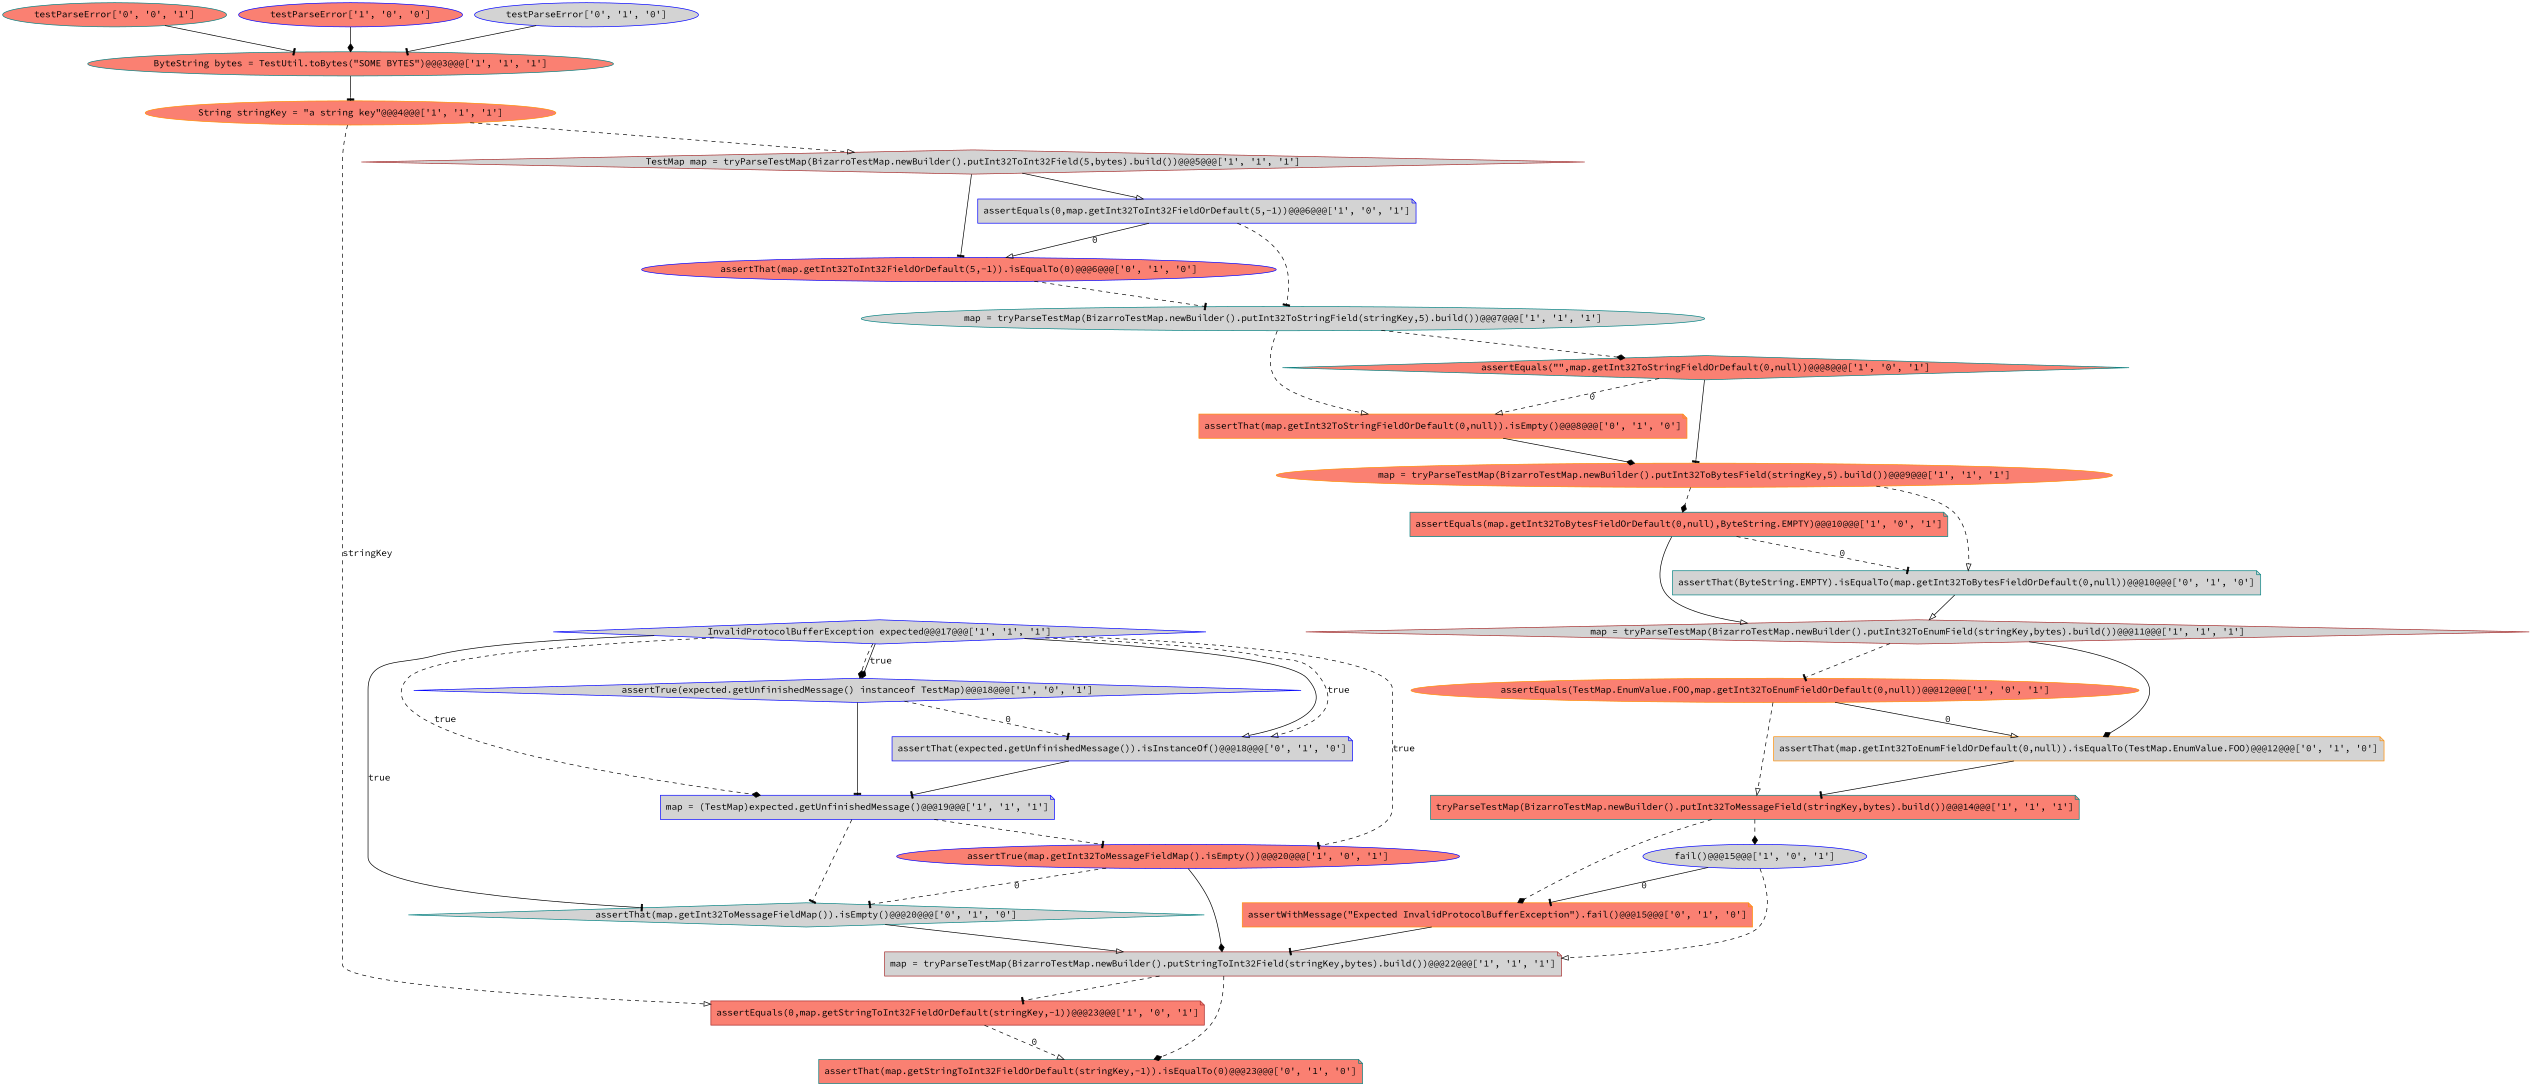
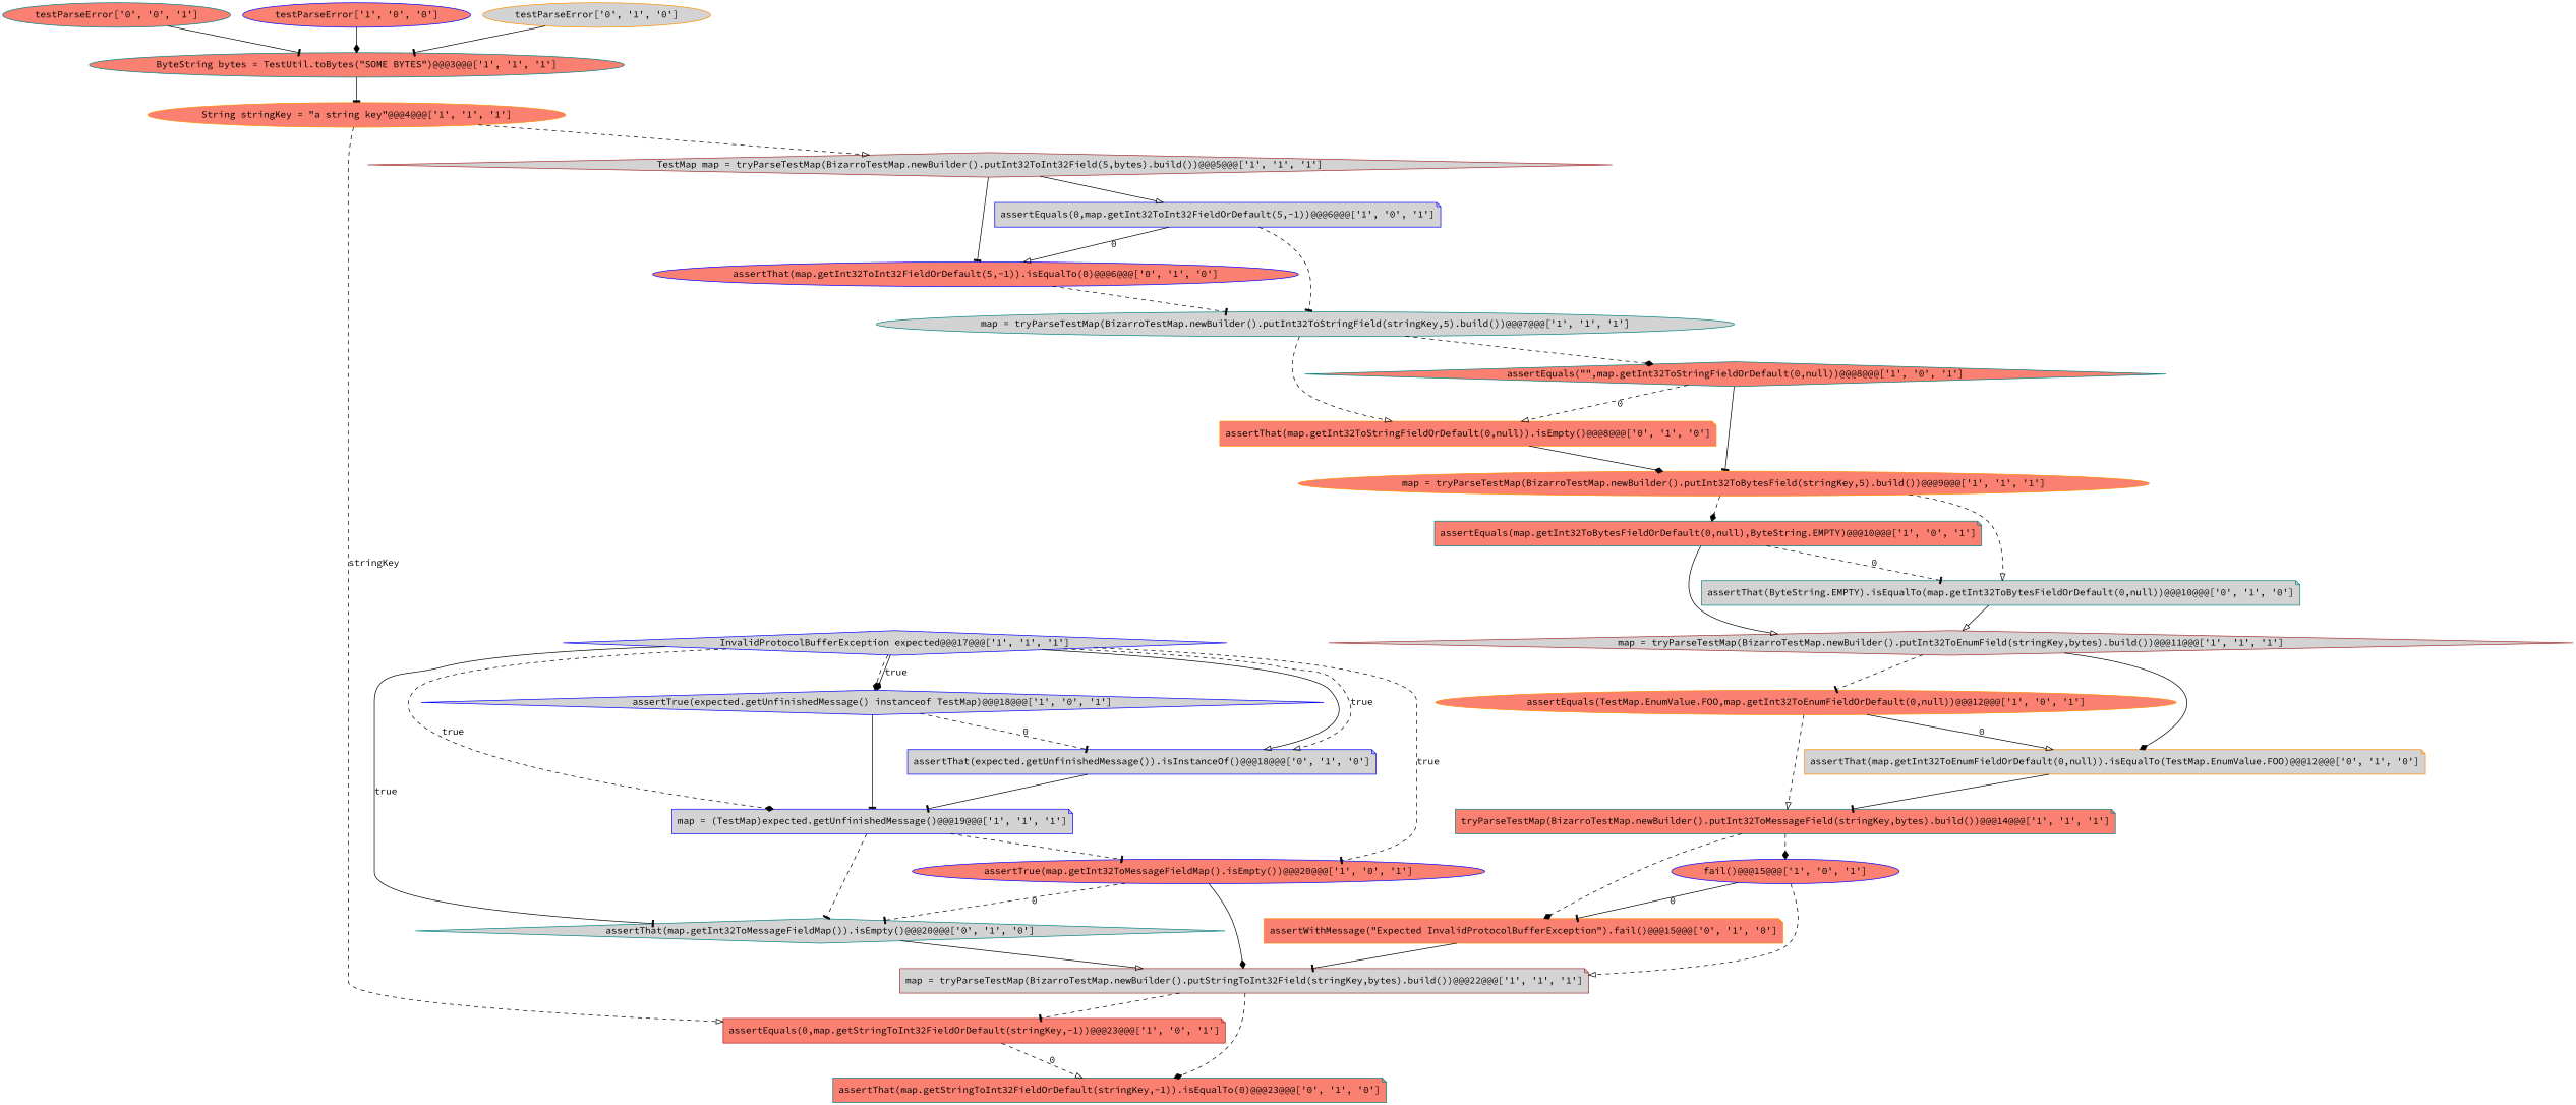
  digraph {
    fontname="Source Code Pro"
    node [color=teal fillcolor=salmon fontname="Source Code Pro" shape=note style=filled]
    edge [arrowhead=tee fontname="Source Code Pro" style=dashed]
    n1 [label="ByteString bytes = TestUtil.toBytes(\"SOME BYTES\")@@@3@@@['1', '1', '1']" shape=ellipse]
    n2 [color=darkorange label="String stringKey = \"a string key\"@@@4@@@['1', '1', '1']" shape=ellipse]
    n3 [color=brown label="assertEquals(0,map.getStringToInt32FieldOrDefault(stringKey,-1))@@@23@@@['1', '0', '1']"]
    n4 [color=brown fillcolor=lightgrey label="TestMap map = tryParseTestMap(BizarroTestMap.newBuilder().putInt32ToInt32Field(5,bytes).build())@@@5@@@['1', '1', '1']" shape=diamond]
    n5 [label="assertThat(map.getStringToInt32FieldOrDefault(stringKey,-1)).isEqualTo(0)@@@23@@@['0', '1', '0']"]
    n6 [fillcolor=lightgrey label="map = tryParseTestMap(BizarroTestMap.newBuilder().putInt32ToStringField(stringKey,5).build())@@@7@@@['1', '1', '1']" shape=ellipse]
    n7 [color=darkorange label="assertThat(map.getInt32ToStringFieldOrDefault(0,null)).isEmpty()@@@8@@@['0', '1', '0']"]
    n8 [label="assertEquals(\"\",map.getInt32ToStringFieldOrDefault(0,null))@@@8@@@['1', '0', '1']" shape=diamond]
    n9 [color=darkorange label="map = tryParseTestMap(BizarroTestMap.newBuilder().putInt32ToBytesField(stringKey,5).build())@@@9@@@['1', '1', '1']" shape=ellipse]
    n10 [color=blue fillcolor=lightgrey label="InvalidProtocolBufferException expected@@@17@@@['1', '1', '1']" shape=diamond]
    n11 [color=blue fillcolor=lightgrey label="assertTrue(expected.getUnfinishedMessage() instanceof TestMap)@@@18@@@['1', '0', '1']" shape=diamond]
    n12 [color=blue fillcolor=lightgrey label="assertThat(expected.getUnfinishedMessage()).isInstanceOf()@@@18@@@['0', '1', '0']"]
    n13 [color=blue fillcolor=lightgrey label="map = (TestMap)expected.getUnfinishedMessage()@@@19@@@['1', '1', '1']"]
    n14 [fillcolor=lightgrey label="assertThat(map.getInt32ToMessageFieldMap()).isEmpty()@@@20@@@['0', '1', '0']" shape=diamond]
    n15 [color=blue label="assertTrue(map.getInt32ToMessageFieldMap().isEmpty())@@@20@@@['1', '0', '1']" shape=ellipse]
    n16 [color=brown fillcolor=lightgrey label="map = tryParseTestMap(BizarroTestMap.newBuilder().putStringToInt32Field(stringKey,bytes).build())@@@22@@@['1', '1', '1']"]
    n17 [label="assertEquals(map.getInt32ToBytesFieldOrDefault(0,null),ByteString.EMPTY)@@@10@@@['1', '0', '1']"]
    n18 [color=brown fillcolor=lightgrey label="map = tryParseTestMap(BizarroTestMap.newBuilder().putInt32ToEnumField(stringKey,bytes).build())@@@11@@@['1', '1', '1']" shape=diamond]
    n19 [fillcolor=lightgrey label="assertThat(ByteString.EMPTY).isEqualTo(map.getInt32ToBytesFieldOrDefault(0,null))@@@10@@@['0', '1', '0']"]
    n20 [color=darkorange label="assertEquals(TestMap.EnumValue.FOO,map.getInt32ToEnumFieldOrDefault(0,null))@@@12@@@['1', '0', '1']" shape=ellipse]
    n21 [color=darkorange fillcolor=lightgrey label="assertThat(map.getInt32ToEnumFieldOrDefault(0,null)).isEqualTo(TestMap.EnumValue.FOO)@@@12@@@['0', '1', '0']"]
    n22 [color=blue label="assertThat(map.getInt32ToInt32FieldOrDefault(5,-1)).isEqualTo(0)@@@6@@@['0', '1', '0']" shape=ellipse]
    n23 [color=blue fillcolor=lightgrey label="assertEquals(0,map.getInt32ToInt32FieldOrDefault(5,-1))@@@6@@@['1', '0', '1']"]
    n24 [color=darkorange label="assertWithMessage(\"Expected InvalidProtocolBufferException\").fail()@@@15@@@['0', '1', '0']"]
    n25 [label="testParseError['0', '0', '1']" shape=ellipse]
    n26 [color=blue label="testParseError['1', '0', '0']" shape=ellipse]
    n27 [label="tryParseTestMap(BizarroTestMap.newBuilder().putInt32ToMessageField(stringKey,bytes).build())@@@14@@@['1', '1', '1']"]
-   n28 [color=blue fillcolor=lightgrey label="fail()@@@15@@@['1', '0', '1']" shape=ellipse]
-   n29 [color=blue fillcolor=lightgrey label="testParseError['0', '1', '0']" shape=ellipse]
+   n28 [color=blue label="fail()@@@15@@@['1', '0', '1']" shape=ellipse]
+   n29 [color=darkorange fillcolor=lightgrey label="testParseError['0', '1', '0']" shape=ellipse]
    n1 -> n2 [style=solid]
    n2 -> n3 [arrowhead=onormal label=stringKey]
    n2 -> n4 [arrowhead=onormal]
    n3 -> n5 [arrowhead=onormal label=0]
    n4 -> n22 [style=solid]
    n4 -> n23 [arrowhead=onormal style=solid]
    n6 -> n7 [arrowhead=onormal]
    n6 -> n8 [arrowhead=diamond]
    n7 -> n9 [arrowhead=diamond style=solid]
    n8 -> n7 [arrowhead=onormal label=0]
    n8 -> n9 [style=solid]
    n9 -> n17 [arrowhead=diamond]
    n9 -> n19 [arrowhead=onormal]
    n10 -> n11 [arrowhead=diamond]
    n10 -> n11 [arrowhead=diamond label=true style=solid]
    n10 -> n12 [arrowhead=onormal style=solid]
    n10 -> n12 [arrowhead=onormal label=true]
    n10 -> n13 [arrowhead=diamond label=true]
    n10 -> n14 [label=true style=solid]
    n10 -> n15 [label=true]
    n11 -> n12 [label=0]
    n11 -> n13 [style=solid]
    n12 -> n13 [style=solid]
    n13 -> n14
    n13 -> n15
    n14 -> n16 [arrowhead=onormal style=solid]
    n15 -> n14 [label=0]
    n15 -> n16 [arrowhead=diamond style=solid]
    n16 -> n3
    n16 -> n5 [arrowhead=diamond]
    n17 -> n18 [arrowhead=onormal style=solid]
    n17 -> n19 [label=0]
    n18 -> n20
    n18 -> n21 [arrowhead=diamond style=solid]
    n19 -> n18 [arrowhead=onormal style=solid]
    n20 -> n21 [arrowhead=onormal label=0 style=solid]
    n20 -> n27 [arrowhead=onormal]
    n21 -> n27 [style=solid]
    n22 -> n6
    n23 -> n6
    n23 -> n22 [arrowhead=onormal label=0 style=solid]
    n24 -> n16 [style=solid]
    n25 -> n1 [style=solid]
    n26 -> n1 [arrowhead=diamond style=solid]
    n27 -> n24 [arrowhead=diamond]
    n27 -> n28 [arrowhead=diamond]
    n28 -> n16 [arrowhead=onormal]
    n28 -> n24 [label=0 style=solid]
    n29 -> n1 [style=solid]
  }
